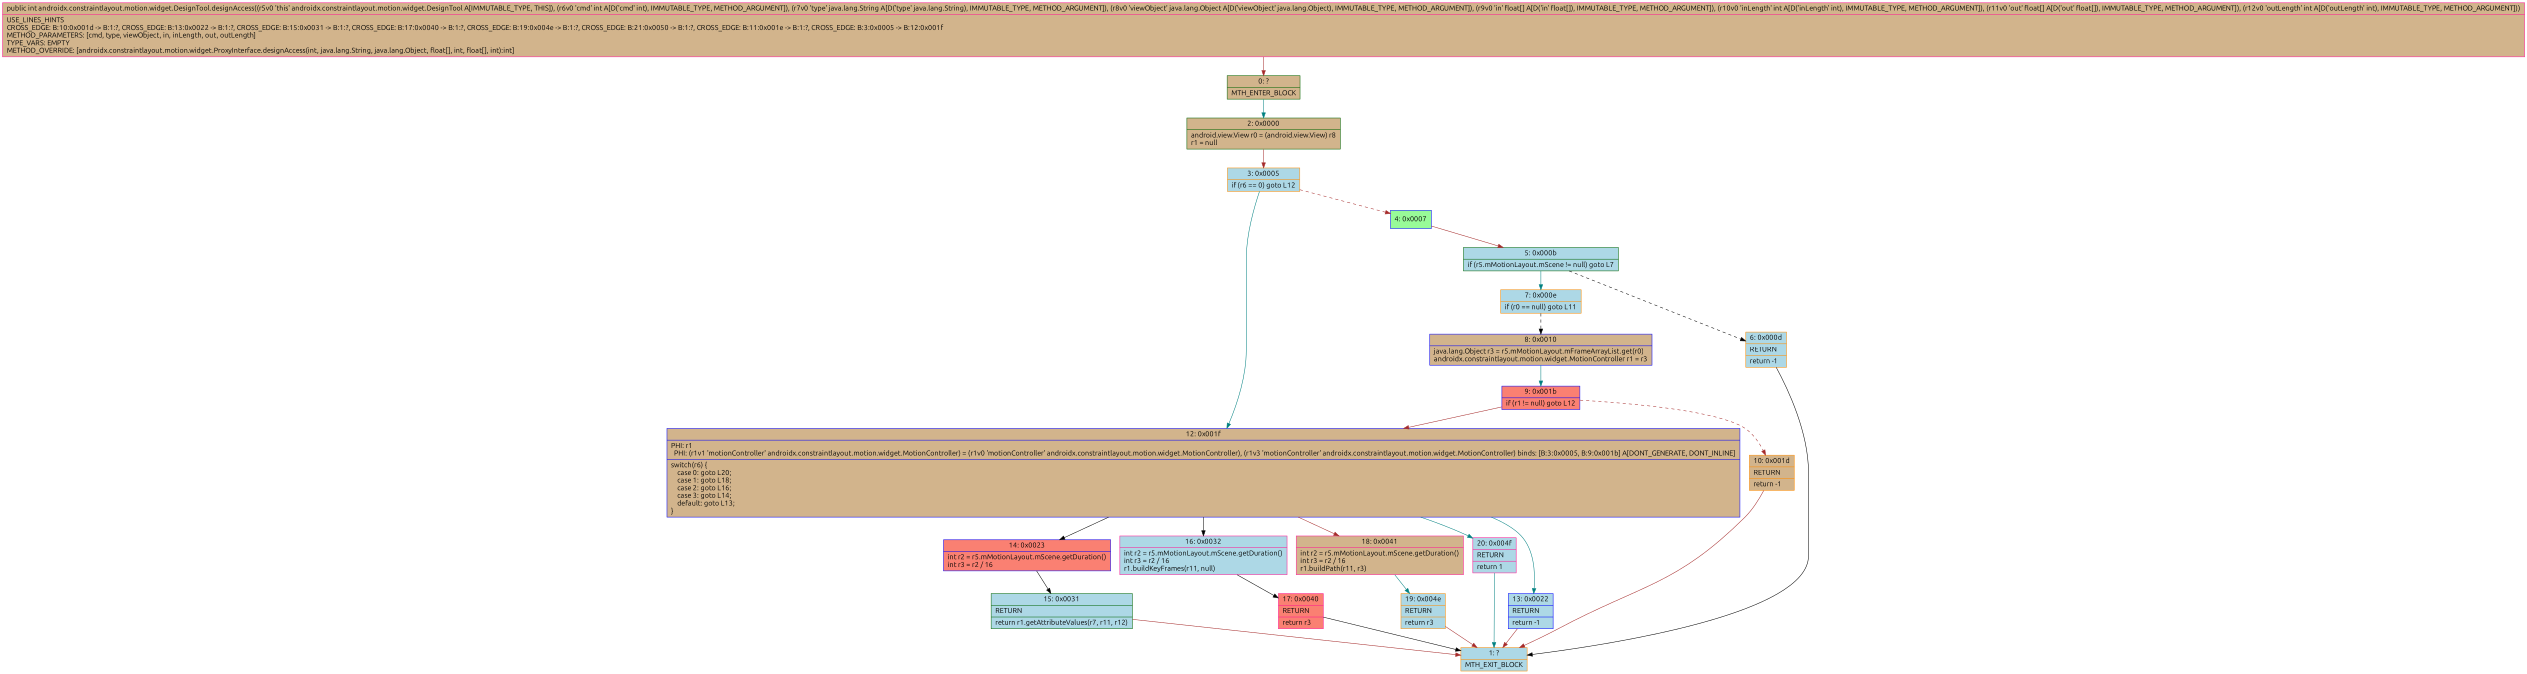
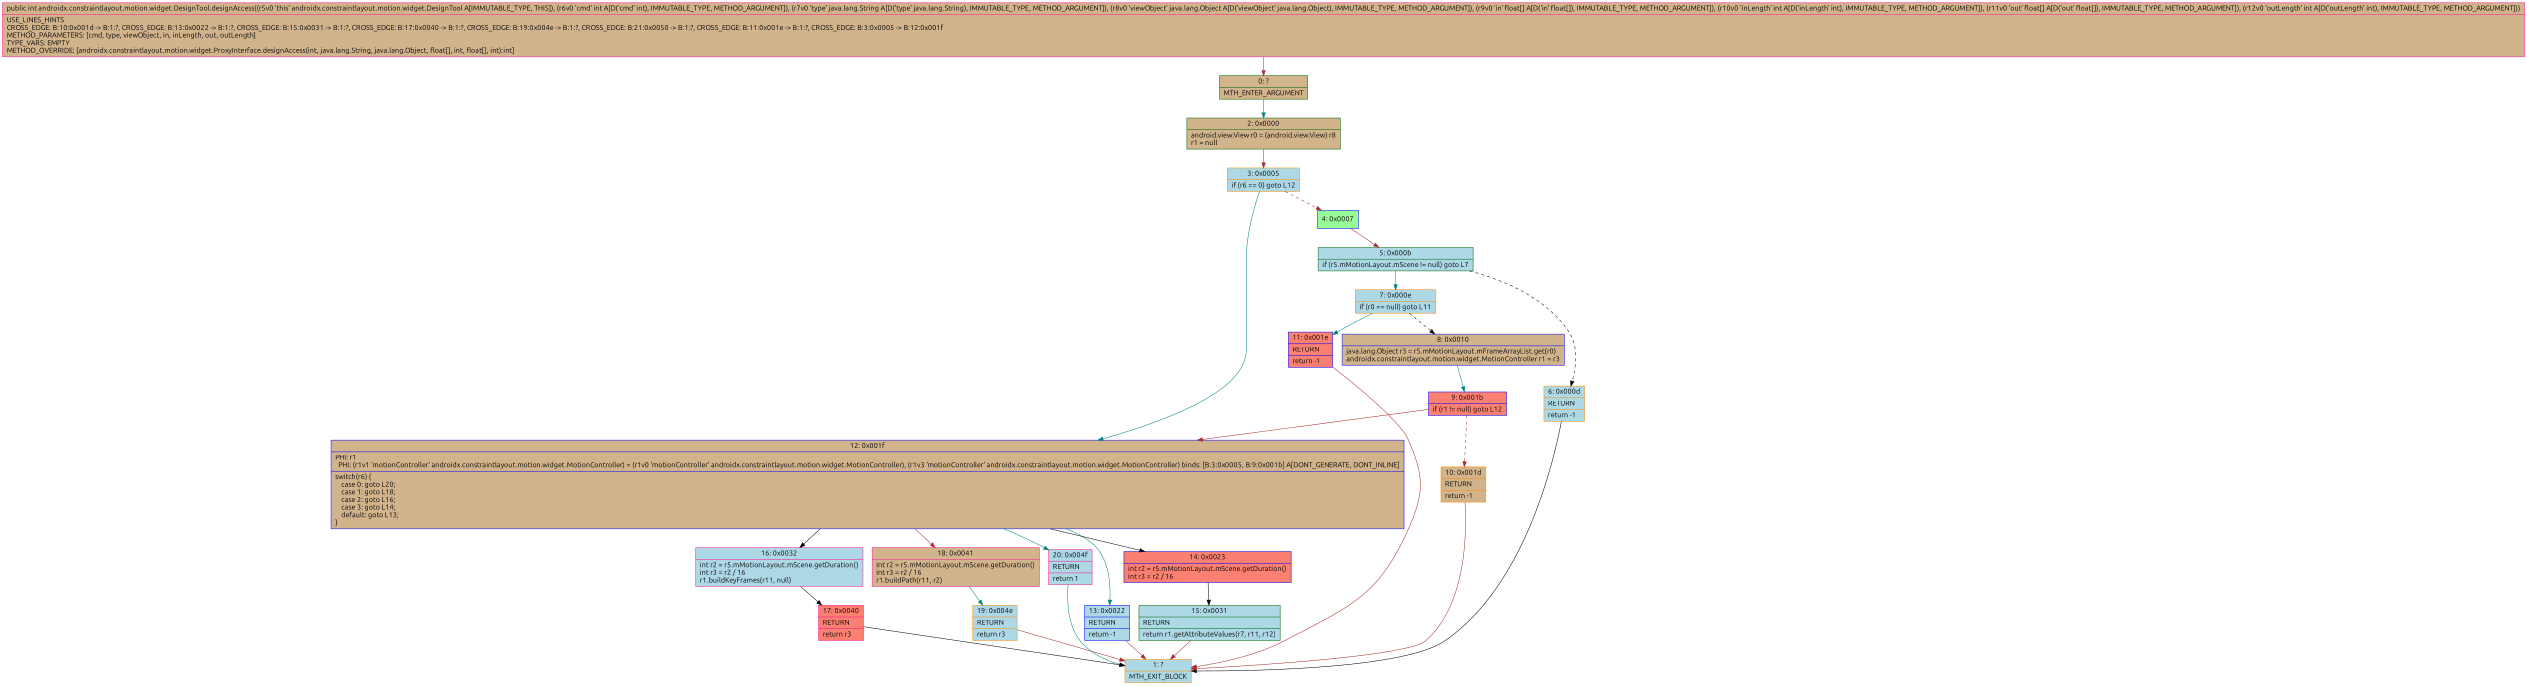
  digraph {
    fontname=Ubuntu
    node [color=blue fillcolor=lightblue fontname=Ubuntu shape=record style=filled]
    edge [color=brown fontname=Ubuntu]
-   n1 [color=darkgreen fillcolor=tan label="{0\:\ ?|MTH_ENTER_BLOCK\l}"]
+   n1 [color=darkgreen fillcolor=tan label="{0\:\ ?|MTH_ENTER_ARGUMENT\l}"]
    n2 [color=darkgreen fillcolor=tan label="{2\:\ 0x0000|android.view.View r0 = (android.view.View) r8\lr1 = null\l}"]
    n3 [color=darkorange label="{3\:\ 0x0005|if (r6 == 0) goto L12\l}"]
    n4 [fillcolor=palegreen label="{4\:\ 0x0007}"]
    n5 [fillcolor=tan label="{12\:\ 0x001f|PHI: r1 \l  PHI: (r1v1 'motionController' androidx.constraintlayout.motion.widget.MotionController) = (r1v0 'motionController' androidx.constraintlayout.motion.widget.MotionController), (r1v3 'motionController' androidx.constraintlayout.motion.widget.MotionController) binds: [B:3:0x0005, B:9:0x001b] A[DONT_GENERATE, DONT_INLINE]\l|switch(r6) \{\l    case 0: goto L20;\l    case 1: goto L18;\l    case 2: goto L16;\l    case 3: goto L14;\l    default: goto L13;\l\}\l}"]
    n6 [color=darkgreen label="{5\:\ 0x000b|if (r5.mMotionLayout.mScene != null) goto L7\l}"]
    n7 [label="{13\:\ 0x0022|RETURN\l|return \-1\l}"]
    n8 [fillcolor=salmon label="{14\:\ 0x0023|int r2 = r5.mMotionLayout.mScene.getDuration()\lint r3 = r2 \/ 16\l}"]
    n9 [color=deeppink label="{16\:\ 0x0032|int r2 = r5.mMotionLayout.mScene.getDuration()\lint r3 = r2 \/ 16\lr1.buildKeyFrames(r11, null)\l}"]
-   n10 [color=deeppink fillcolor=tan label="{18\:\ 0x0041|int r2 = r5.mMotionLayout.mScene.getDuration()\lint r3 = r2 \/ 16\lr1.buildPath(r11, r3)\l}"]
+   n10 [color=deeppink fillcolor=tan label="{18\:\ 0x0041|int r2 = r5.mMotionLayout.mScene.getDuration()\lint r3 = r2 \/ 16\lr1.buildPath(r11, r2)\l}"]
    n11 [color=deeppink label="{20\:\ 0x004f|RETURN\l|return 1\l}"]
    n12 [color=darkorange label="{6\:\ 0x000d|RETURN\l|return \-1\l}"]
    n13 [color=darkorange label="{7\:\ 0x000e|if (r0 == null) goto L11\l}"]
    n14 [color=darkorange label="{1\:\ ?|MTH_EXIT_BLOCK\l}"]
    n15 [fillcolor=tan label="{8\:\ 0x0010|java.lang.Object r3 = r5.mMotionLayout.mFrameArrayList.get(r0)\landroidx.constraintlayout.motion.widget.MotionController r1 = r3\l}"]
+   n16 [fillcolor=salmon label="{11\:\ 0x001e|RETURN\l|return \-1\l}"]
    n17 [fillcolor=salmon label="{9\:\ 0x001b|if (r1 != null) goto L12\l}"]
    n18 [color=darkorange fillcolor=tan label="{10\:\ 0x001d|RETURN\l|return \-1\l}"]
    n19 [color=darkgreen label="{15\:\ 0x0031|RETURN\l|return r1.getAttributeValues(r7, r11, r12)\l}"]
    n20 [color=deeppink fillcolor=salmon label="{17\:\ 0x0040|RETURN\l|return r3\l}"]
    n21 [color=darkorange label="{19\:\ 0x004e|RETURN\l|return r3\l}"]
    n22 [color=deeppink fillcolor=tan label="{public int androidx.constraintlayout.motion.widget.DesignTool.designAccess((r5v0 'this' androidx.constraintlayout.motion.widget.DesignTool A[IMMUTABLE_TYPE, THIS]), (r6v0 'cmd' int A[D('cmd' int), IMMUTABLE_TYPE, METHOD_ARGUMENT]), (r7v0 'type' java.lang.String A[D('type' java.lang.String), IMMUTABLE_TYPE, METHOD_ARGUMENT]), (r8v0 'viewObject' java.lang.Object A[D('viewObject' java.lang.Object), IMMUTABLE_TYPE, METHOD_ARGUMENT]), (r9v0 'in' float[] A[D('in' float[]), IMMUTABLE_TYPE, METHOD_ARGUMENT]), (r10v0 'inLength' int A[D('inLength' int), IMMUTABLE_TYPE, METHOD_ARGUMENT]), (r11v0 'out' float[] A[D('out' float[]), IMMUTABLE_TYPE, METHOD_ARGUMENT]), (r12v0 'outLength' int A[D('outLength' int), IMMUTABLE_TYPE, METHOD_ARGUMENT]))  | USE_LINES_HINTS\lCROSS_EDGE: B:10:0x001d \-\> B:1:?, CROSS_EDGE: B:13:0x0022 \-\> B:1:?, CROSS_EDGE: B:15:0x0031 \-\> B:1:?, CROSS_EDGE: B:17:0x0040 \-\> B:1:?, CROSS_EDGE: B:19:0x004e \-\> B:1:?, CROSS_EDGE: B:21:0x0050 \-\> B:1:?, CROSS_EDGE: B:11:0x001e \-\> B:1:?, CROSS_EDGE: B:3:0x0005 \-\> B:12:0x001f\lMETHOD_PARAMETERS: [cmd, type, viewObject, in, inLength, out, outLength]\lTYPE_VARS: EMPTY\lMETHOD_OVERRIDE: [androidx.constraintlayout.motion.widget.ProxyInterface.designAccess(int, java.lang.String, java.lang.Object, float[], int, float[], int):int]\l}"]
    n1 -> n2 [color=teal]
    n2 -> n3
    n3 -> n4 [style=dashed]
    n3 -> n5 [color=teal]
    n4 -> n6
    n5 -> n7 [color=teal]
    n5 -> n8 [color=black]
    n5 -> n9 [color=black]
    n5 -> n10
    n5 -> n11 [color=teal]
    n6 -> n12 [color=black style=dashed]
    n6 -> n13 [color=teal]
    n7 -> n14
    n8 -> n19 [color=black]
    n9 -> n20 [color=black]
    n10 -> n21 [color=teal]
    n11 -> n14 [color=teal]
    n12 -> n14 [color=black]
    n13 -> n15 [color=black style=dashed]
+   n13 -> n16 [color=teal]
    n15 -> n17 [color=teal]
+   n16 -> n14
    n17 -> n5
    n17 -> n18 [style=dashed]
    n18 -> n14
    n19 -> n14
    n20 -> n14 [color=black]
    n21 -> n14
    n22 -> n1
  }
